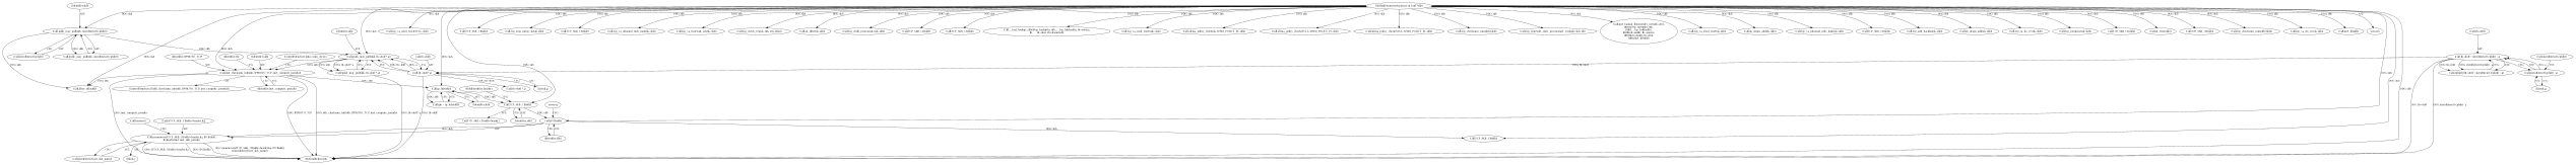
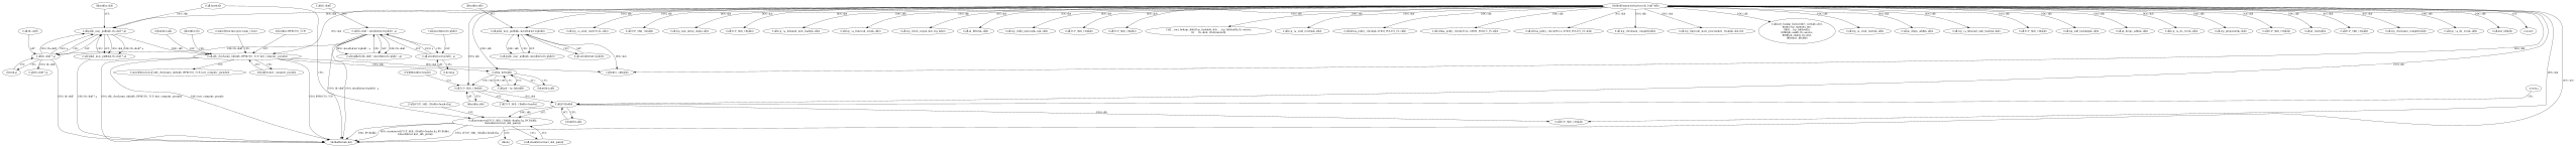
  digraph {
    fontname="Playfair Display"
    node [fontname="Playfair Display"]
    edge [fontname="Playfair Display"]
    n1 [label="(Call,memmove(&TCP_SKB_CB(skb)->header.h4, IPCB(skb),\n\t\tsizeof(struct inet_skb_parm)))"]
    n2 [label="(Block,)"]
    n3 [label="(MethodReturn,int)"]
    n4 [label="(Call,sizeof(struct inet_skb_parm))"]
    n5 [label="(Call,IPCB(skb))"]
    n6 [label="(Call,TCP_SKB_CB(skb))"]
    n7 [label="(Identifier,skb)"]
    n8 [label="(Call,TCP_SKB_CB(skb))"]
    n9 [label="(Identifier,skb)"]
    n10 [label="(Call,TCP_SKB_CB(skb)->header)"]
    n11 [label="(Call,ip_hdr(skb))"]
    n12 [label="(Identifier,skb)"]
    n13 [label="(Call,iph = ip_hdr(skb))"]
    n14 [label="(Call,skb_checksum_init(skb, IPPROTO_TCP, inet_compute_pseudo))"]
    n15 [label="(ControlStructure,if (skb_checksum_init(skb, IPPROTO_TCP, inet_compute_pseudo)))"]
    n16 [label="(Call,kfree_skb(skb))"]
    n17 [label="(Identifier,inet_compute_pseudo)"]
    n18 [label="(Call,pskb_may_pull(skb, th->doff * 4))"]
    n19 [label="(Call,th->doff * 4)"]
    n20 [label="(Call,!pskb_may_pull(skb, th->doff * 4))"]
    n21 [label="(Literal,4)"]
    n22 [label="(Call,th->doff * 4)"]
    n23 [label="(Call,pskb_may_pull(skb, sizeof(struct tcphdr)))"]
    n24 [label="(Call,sizeof(struct tcphdr))"]
    n25 [label="(Call,!pskb_may_pull(skb, sizeof(struct tcphdr)))"]
    n26 [label="(MethodParameterIn,struct sk_buff *skb)"]
    n27 [label="(Call,tcp_v4_send_reset(NULL, skb))"]
    n28 [label="(Call,TCP_SKB_CB(skb))"]
    n29 [label="(Call,tcp_segs_in(tcp_sk(sk), skb))"]
    n30 [label="(Call,TCP_SKB_CB(skb))"]
    n31 [label="(Call,tcp_v4_inbound_md5_hash(sk, skb))"]
    n32 [label="(Call,tcp_v4_timewait_ack(sk, skb))"]
    n33 [label="(Call,tcp_check_req(sk, skb, req, false))"]
    n34 [label="(Call,sk_filter(sk, skb))"]
    n35 [label="(Call,tcp_child_process(sk, nsk, skb))"]
    n36 [label="(Call,TCP_SKB_CB(skb))"]
    n37 [label="(Call,TCP_SKB_CB(skb))"]
    n38 [label="(Call,__inet_lookup_skb(&tcp_hashinfo, skb, __tcp_hdrlen(th), th->source,\n\t\t\t       th->dest, &refcounted))"]
    n39 [label="(Call,tcp_v4_send_reset(nsk, skb))"]
    n40 [label="(Call,xfrm4_policy_check(sk, XFRM_POLICY_IN, skb))"]
    n41 [label="(Call,xfrm4_policy_check(NULL, XFRM_POLICY_IN, skb))"]
    n42 [label="(Call,xfrm4_policy_check(NULL, XFRM_POLICY_IN, skb))"]
    n43 [label="(Call,tcp_checksum_complete(skb))"]
    n44 [label="(Call,tcp_timewait_state_process(inet_twsk(sk), skb, th))"]
    n45 [label="(Call,inet_lookup_listener(dev_net(skb->dev),\n\t\t\t\t\t\t\t&tcp_hashinfo, skb,\n\t\t\t\t\t\t\t__tcp_hdrlen(th),\n\t\t\t\t\t\t\tiph->saddr, th->source,\n\t\t\t\t\t\t\tiph->daddr, th->dest,\n\t\t\t\t\t\t\tinet_iif(skb)))"]
    n46 [label="(Call,tcp_v4_send_reset(sk, skb))"]
    n47 [label="(Call,sk_drops_add(sk, skb))"]
    n48 [label="(Call,tcp_v4_inbound_md5_hash(sk, skb))"]
    n49 [label="(Call,TCP_SKB_CB(skb))"]
    n50 [label="(Call,tcp_add_backlog(sk, skb))"]
    n51 [label="(Call,sk_drops_add(sk, skb))"]
    n52 [label="(Call,tcp_v4_do_rcv(sk, skb))"]
    n53 [label="(Call,tcp_prequeue(sk, skb))"]
    n54 [label="(Call,TCP_SKB_CB(skb))"]
    n55 [label="(Call,nf_reset(skb))"]
    n56 [label="(Call,TCP_SKB_CB(skb))"]
    n57 [label="(Call,tcp_checksum_complete(skb))"]
    n58 [label="(Call,tcp_v4_do_rcv(sk, skb))"]
    n59 [label="(Call,inet_iif(skb))"]
    1000106
    n61 [label="(Call,th->doff < sizeof(struct tcphdr) / 4)"]
    n62 [label="(Call,sizeof(struct tcphdr) / 4)"]
    n63 [label="(Call,unlikely(th->doff < sizeof(struct tcphdr) / 4))"]
    n64 [label="(Literal,4)"]
    n65 [label="(ControlStructure,goto csum_error;)"]
    n66 [label="(FieldIdentifier,header)"]
    n67 [label="(Call,&TCP_SKB_CB(skb)->header.h4)"]
    n68 [label="(Call,th->doff)"]
    n69 [label="(Identifier,IPPROTO_TCP)"]
    n70 [label="(Call,th->doff)"]
    n71 [label="(Identifier,skb)"]
    n72 [label="(Identifier,skb)"]
    n73 [label="(Call,barrier())"]
    n74 [label="(Identifier,skb)"]
    n75 [label="(Identifier,th)"]
    n76 [label="(Call,sizeof(struct tcphdr))"]
    1000194
    n1 -> n2 [label="AST: "]
    n1 -> n3 [label="DDG: &TCP_SKB_CB(skb)->header.h4"]
    n1 -> n3 [label="DDG: IPCB(skb)"]
    n1 -> n3 [label="DDG: memmove(&TCP_SKB_CB(skb)->header.h4, IPCB(skb),\n\t\tsizeof(struct inet_skb_parm))"]
    n1 -> n4 [label="CFG: "]
    n4 -> n1 [label="AST: "]
    n5 -> n1 [label="AST: "]
    n5 -> n1 [label="DDG: skb"]
    n5 -> n6 [label="DDG: skb"]
    n5 -> n7 [label="CFG: "]
    n7 -> n5 [label="AST: "]
    n8 -> n5 [label="DDG: skb"]
    n8 -> n9 [label="CFG: "]
    n8 -> n10 [label="AST: "]
    n9 -> n8 [label="AST: "]
    n11 -> n8 [label="DDG: skb"]
    n11 -> n12 [label="CFG: "]
    n11 -> n13 [label="AST: "]
    n11 -> n13 [label="DDG: skb"]
    n12 -> n11 [label="AST: "]
    n13 -> n11 [label="CFG: "]
    n14 -> n3 [label="DDG: IPPROTO_TCP"]
    n14 -> n3 [label="DDG: skb_checksum_init(skb, IPPROTO_TCP, inet_compute_pseudo)"]
    n14 -> n3 [label="DDG: inet_compute_pseudo"]
    n14 -> n11 [label="DDG: skb"]
    n14 -> n15 [label="AST: "]
    n14 -> n16 [label="DDG: skb"]
    n14 -> n17 [label="CFG: "]
    n17 -> n14 [label="AST: "]
    n18 -> n14 [label="DDG: skb"]
    n18 -> n19 [label="CFG: "]
    n18 -> n20 [label="AST: "]
    n18 -> n20 [label="DDG: skb"]
    n18 -> n20 [label="DDG: th->doff * 4"]
    n19 -> n3 [label="DDG: th->doff"]
    n19 -> n18 [label="AST: "]
    n19 -> n18 [label="DDG: th->doff"]
    n19 -> n18 [label="DDG: 4"]
    n19 -> n21 [label="CFG: "]
    n19 -> n22 [label="DDG: th->doff"]
    n20 -> n3 [label="DDG: th->doff * 4"]
    n20 -> n18 [label="CFG: "]
    n21 -> n19 [label="AST: "]
    n23 -> n16 [label="DDG: skb"]
-   n23 -> n18 [label="DDG: skb"]
+   n73 -> n18 [label="DDG: skb"]
    n23 -> n24 [label="CFG: "]
    n23 -> n25 [label="AST: "]
    n23 -> n25 [label="DDG: skb"]
    n24 -> n23 [label="AST: "]
    n25 -> n23 [label="CFG: "]
    n26 -> n3 [label="DDG: skb"]
    n26 -> n5 [label="DDG: skb"]
    n26 -> n6 [label="DDG: skb"]
    n26 -> n8 [label="DDG: skb"]
    n26 -> n11 [label="DDG: skb"]
    n26 -> n14 [label="DDG: skb"]
    n26 -> n16 [label="DDG: skb"]
    n26 -> n18 [label="DDG: skb"]
    n26 -> n23 [label="DDG: skb"]
    n26 -> n27 [label="DDG: skb"]
    n26 -> n28 [label="DDG: skb"]
    n26 -> n29 [label="DDG: skb"]
    n26 -> n30 [label="DDG: skb"]
    n26 -> n31 [label="DDG: skb"]
    n26 -> n32 [label="DDG: skb"]
    n26 -> n33 [label="DDG: skb"]
    n26 -> n34 [label="DDG: skb"]
    n26 -> n35 [label="DDG: skb"]
    n26 -> n36 [label="DDG: skb"]
    n26 -> n37 [label="DDG: skb"]
    n26 -> n38 [label="DDG: skb"]
    n26 -> n39 [label="DDG: skb"]
    n26 -> n40 [label="DDG: skb"]
    n26 -> n41 [label="DDG: skb"]
    n26 -> n42 [label="DDG: skb"]
    n26 -> n43 [label="DDG: skb"]
    n26 -> n44 [label="DDG: skb"]
    n26 -> n45 [label="DDG: skb"]
    n26 -> n46 [label="DDG: skb"]
    n26 -> n47 [label="DDG: skb"]
    n26 -> n48 [label="DDG: skb"]
    n26 -> n49 [label="DDG: skb"]
    n26 -> n50 [label="DDG: skb"]
    n26 -> n51 [label="DDG: skb"]
    n26 -> n52 [label="DDG: skb"]
    n26 -> n53 [label="DDG: skb"]
    n26 -> n54 [label="DDG: skb"]
    n26 -> n55 [label="DDG: skb"]
    n26 -> n56 [label="DDG: skb"]
    n26 -> n57 [label="DDG: skb"]
    n26 -> n58 [label="DDG: skb"]
    n26 -> n59 [label="DDG: skb"]
    n26 -> 1000106 [label="AST: "]
    n61 -> n3 [label="DDG: sizeof(struct tcphdr) / 4"]
    n61 -> n3 [label="DDG: th->doff"]
    n61 -> n19 [label="DDG: th->doff"]
    n61 -> n62 [label="CFG: "]
    n61 -> n63 [label="AST: "]
    n61 -> n63 [label="DDG: th->doff"]
    n61 -> n63 [label="DDG: sizeof(struct tcphdr) / 4"]
    n62 -> n61 [label="AST: "]
    n62 -> n61 [label="DDG: 4"]
    n62 -> n64 [label="CFG: "]
    n63 -> n61 [label="CFG: "]
    n64 -> n62 [label="AST: "]
    n65 -> n14 [label="CFG: "]
    n66 -> n8 [label="CFG: "]
    n67 -> n1 [label="AST: "]
    n68 -> n19 [label="AST: "]
    n69 -> n14 [label="AST: "]
    n70 -> n61 [label="AST: "]
    n71 -> n18 [label="AST: "]
    n72 -> n14 [label="AST: "]
    n73 -> n1 [label="CFG: "]
    n74 -> n23 [label="AST: "]
    n75 -> n14 [label="CFG: "]
    n76 -> n62 [label="AST: "]
    1000194 -> n5 [label="CFG: "]
  }
